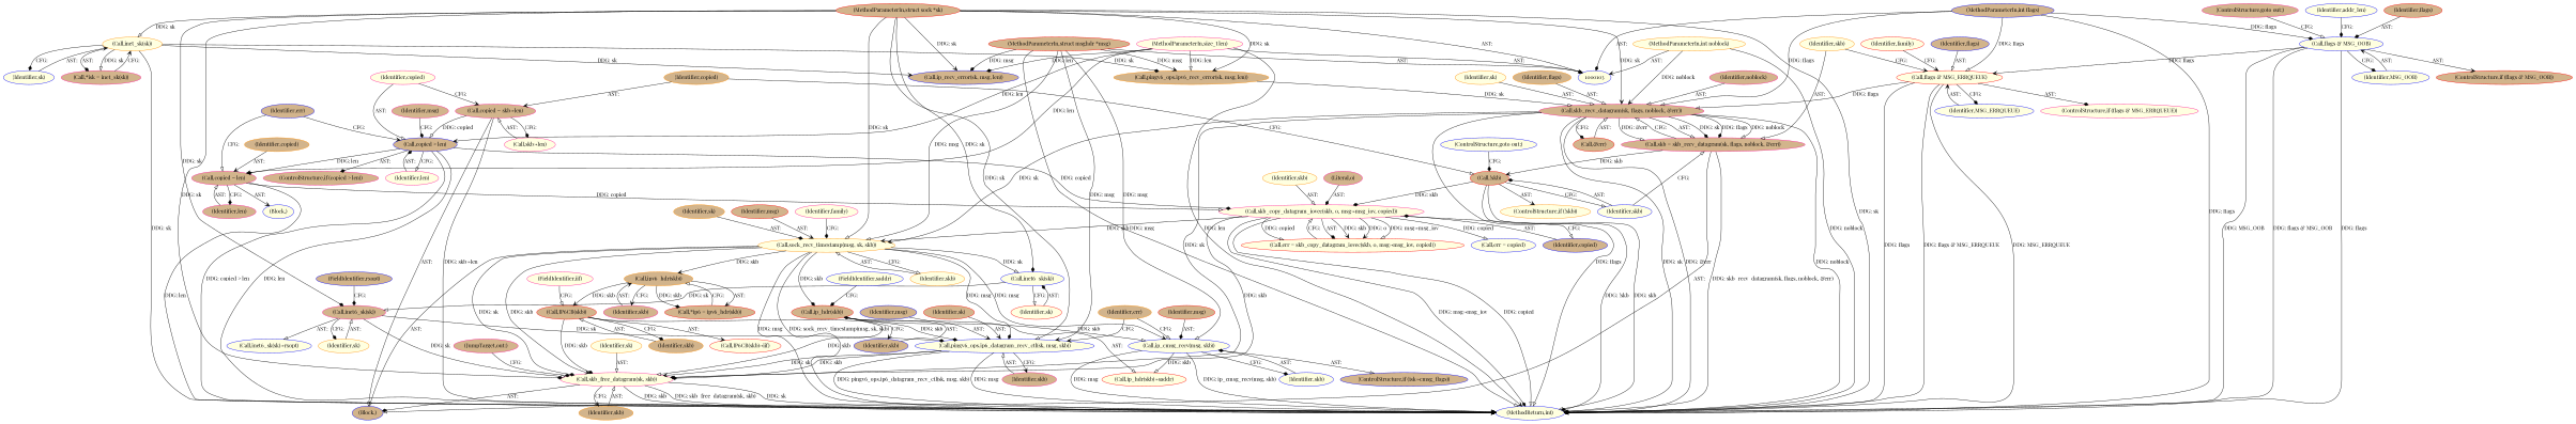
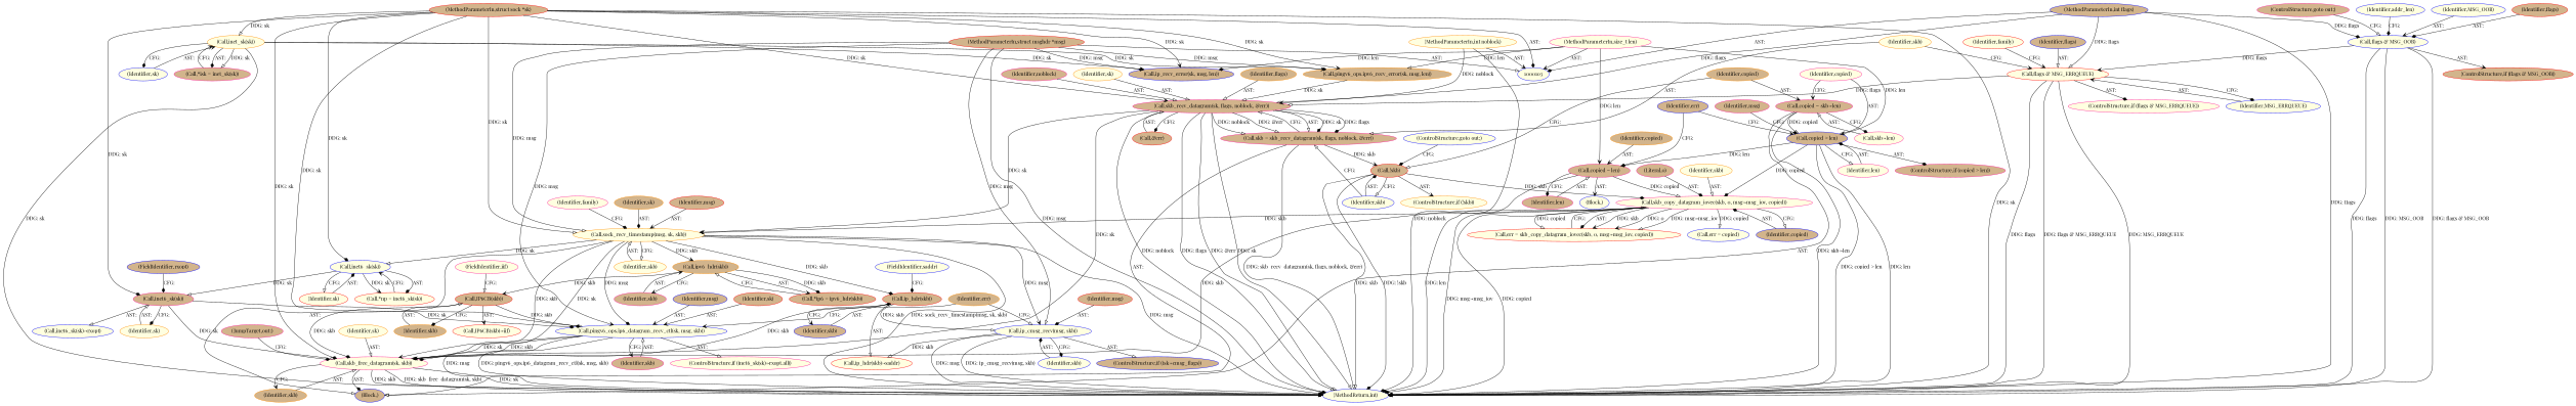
  digraph {
    fontname="Playfair Display"
    node [color=blue fillcolor=tan fontname="Playfair Display" style=filled]
    edge [arrowhead=onormal fontname="Playfair Display"]
    n1 [color=deeppink fillcolor=lightyellow label="(Call,skb_free_datagram(sk, skb))"]
    n2 [label="(Block,)"]
    n3 [fillcolor=lightyellow label="(MethodReturn,int)"]
    n4 [color=darkorange label="(Identifier,skb)"]
    n5 [fillcolor=lightyellow label="(Call,pingv6_ops.ip6_datagram_recv_ctl(sk, msg, skb))"]
+   n6 [color=deeppink fillcolor=lightyellow label="(ControlStructure,if (inet6_sk(sk)->rxopt.all))"]
    n7 [color=deeppink label="(Identifier,skb)"]
    n8 [color=deeppink label="(Call,inet6_sk(sk))"]
    n9 [color=darkorange fillcolor=lightyellow label="(Identifier,sk)"]
    n10 [fillcolor=lightyellow label="(Call,inet6_sk(sk)->rxopt)"]
    n11 [fillcolor=lightyellow label="(Call,inet6_sk(sk))"]
+   n12 [color=red fillcolor=lightyellow label="(Call,*np = inet6_sk(sk))"]
    n13 [color=red fillcolor=lightyellow label="(Identifier,sk)"]
    n14 [color=darkorange fillcolor=lightyellow label="(Call,sock_recv_timestamp(msg, sk, skb))"]
    n15 [color=darkorange label="(Call,ipv6_hdr(skb))"]
    n16 [fillcolor=lightyellow label="(Call,ip_cmsg_recv(msg, skb))"]
    n17 [color=red label="(Call,ip_hdr(skb))"]
    n18 [color=darkorange fillcolor=lightyellow label="(Identifier,skb)"]
    n19 [color=red label="(Call,IP6CB(skb))"]
    n20 [color=deeppink label="(Identifier,skb)"]
    n21 [color=red label="(Call,*ip6 = ipv6_hdr(skb))"]
    n22 [fillcolor=lightyellow label="(Identifier,skb)"]
    n23 [label="(ControlStructure,if (isk->cmsg_flags))"]
    n24 [color=red fillcolor=lightyellow label="(Call,ip_hdr(skb)->saddr)"]
    n25 [label="(Identifier,skb)"]
    n26 [color=red label="(MethodParameterIn,struct msghdr *msg)"]
    n27 [label="(Call,ip_recv_error(sk, msg, len))"]
    n28 [color=darkorange label="(Call,pingv6_ops.ipv6_recv_error(sk, msg, len))"]
    1000103 [fillcolor=lightyellow]
    n30 [color=deeppink label="(Call,skb_recv_datagram(sk, flags, noblock, &err))"]
    n31 [color=deeppink label="(Call,skb = skb_recv_datagram(sk, flags, noblock, &err))"]
    n32 [color=red label="(Call,&err)"]
    n33 [color=red label="(Call,!skb)"]
    n34 [color=darkorange fillcolor=lightyellow label="(Call,inet_sk(sk))"]
    n35 [fillcolor=lightyellow label="(Identifier,sk)"]
    n36 [color=deeppink label="(Call,*isk = inet_sk(sk))"]
    n37 [color=red label="(MethodParameterIn,struct sock *sk)"]
    n38 [color=red fillcolor=lightyellow label="(Call,flags & MSG_ERRQUEUE)"]
    n39 [color=deeppink fillcolor=lightyellow label="(ControlStructure,if (flags & MSG_ERRQUEUE))"]
    n40 [fillcolor=lightyellow label="(Identifier,MSG_ERRQUEUE)"]
    n41 [fillcolor=lightyellow label="(Call,flags & MSG_OOB)"]
    n42 [fillcolor=lightyellow label="(Identifier,MSG_OOB)"]
    n43 [color=red label="(ControlStructure,if (flags & MSG_OOB))"]
    n44 [label="(MethodParameterIn,int flags)"]
    n45 [color=darkorange fillcolor=lightyellow label="(MethodParameterIn,int noblock)"]
    n46 [color=deeppink fillcolor=lightyellow label="(Call,skb_copy_datagram_iovec(skb, 0, msg->msg_iov, copied))"]
    n47 [label="(Identifier,copied)"]
    n48 [fillcolor=lightyellow label="(Call,err = copied)"]
    n49 [color=red fillcolor=lightyellow label="(Call,err = skb_copy_datagram_iovec(skb, 0, msg->msg_iov, copied))"]
    n50 [color=darkorange fillcolor=lightyellow label="(ControlStructure,if (!skb))"]
    n51 [fillcolor=lightyellow label="(Identifier,skb)"]
    n52 [color=deeppink label="(Call,copied = len)"]
    n53 [color=deeppink label="(Identifier,len)"]
    n54 [fillcolor=lightyellow label="(Block,)"]
    n55 [label="(Call,copied > len)"]
    n56 [color=deeppink label="(ControlStructure,if (copied > len))"]
    n57 [color=deeppink fillcolor=lightyellow label="(Identifier,len)"]
    n58 [color=deeppink label="(Call,copied = skb->len)"]
    n59 [color=deeppink fillcolor=lightyellow label="(Call,skb->len)"]
    n60 [color=deeppink fillcolor=lightyellow label="(MethodParameterIn,size_t len)"]
    n61 [color=red fillcolor=lightyellow label="(Call,IP6CB(skb)->iif)"]
    n62 [color=darkorange label="(Identifier,skb)"]
    n63 [label="(FieldIdentifier,rxopt)"]
    n64 [color=red label="(Identifier,flags)"]
    n65 [color=darkorange label="(Identifier,err)"]
    n66 [color=darkorange fillcolor=lightyellow label="(Identifier,sk)"]
    n67 [color=darkorange fillcolor=lightyellow label="(Identifier,skb)"]
    n68 [color=deeppink fillcolor=lightyellow label="(Identifier,copied)"]
    n69 [color=darkorange label="(Identifier,copied)"]
    n70 [fillcolor=lightyellow label="(ControlStructure,goto out;)"]
    n71 [color=darkorange fillcolor=lightyellow label="(Identifier,sk)"]
    n72 [color=darkorange label="(Identifier,sk)"]
    n73 [color=red label="(Identifier,sk)"]
    n74 [color=deeppink label="(ControlStructure,goto out;)"]
    n75 [fillcolor=lightyellow label="(Identifier,addr_len)"]
    n76 [color=deeppink label="(JumpTarget,out:)"]
    n77 [color=red label="(Identifier,msg)"]
    n78 [color=deeppink label="(Literal,0)"]
    n79 [color=darkorange label="(Identifier,copied)"]
    n80 [color=red label="(Identifier,msg)"]
    n81 [fillcolor=lightyellow label="(FieldIdentifier,saddr)"]
    n82 [color=darkorange label="(Identifier,flags)"]
    n83 [color=deeppink label="(Identifier,msg)"]
    n84 [color=deeppink fillcolor=lightyellow label="(FieldIdentifier,iif)"]
    n85 [label="(Identifier,err)"]
    n86 [color=red fillcolor=lightyellow label="(Identifier,family)"]
    n87 [color=darkorange fillcolor=lightyellow label="(Identifier,skb)"]
    n88 [color=deeppink fillcolor=lightyellow label="(Identifier,family)"]
    n89 [label="(Identifier,flags)"]
    n90 [color=deeppink label="(Identifier,noblock)"]
    n91 [label="(Identifier,msg)"]
    n1 -> n2 [arrowhead=diamond label="AST: "]
    n1 -> n3 [label="DDG: sk"]
    n1 -> n3 [arrowhead=vee label="DDG: skb"]
    n1 -> n3 [label="DDG: skb_free_datagram(sk, skb)"]
    n1 -> n4 [arrowhead=vee label="CFG: "]
    n4 -> n1 [label="AST: "]
    n5 -> n1 [arrowhead=vee label="DDG: sk"]
    n5 -> n1 [arrowhead=diamond label="DDG: skb"]
    n5 -> n3 [label="DDG: msg"]
    n5 -> n3 [arrowhead=diamond label="DDG: pingv6_ops.ip6_datagram_recv_ctl(sk, msg, skb)"]
+   n5 -> n6 [label="AST: "]
    n5 -> n7 [arrowhead=vee label="CFG: "]
    n7 -> n5 [label="AST: "]
    n8 -> n1 [label="DDG: sk"]
    n8 -> n5 [arrowhead=diamond label="DDG: sk"]
    n8 -> n9 [arrowhead=diamond label="CFG: "]
    n8 -> n10 [label="AST: "]
    n9 -> n8 [label="AST: "]
    n11 -> n8 [label="DDG: sk"]
+   n11 -> n12 [arrowhead=diamond label="AST: "]
+   n11 -> n12 [arrowhead=vee label="DDG: sk"]
    n11 -> n13 [label="CFG: "]
+   n12 -> n11 [arrowhead=vee label="CFG: "]
    n13 -> n11 [arrowhead=diamond label="AST: "]
    n14 -> n1 [arrowhead=diamond label="DDG: sk"]
    n14 -> n1 [arrowhead=vee label="DDG: skb"]
    n14 -> n2 [label="AST: "]
    n14 -> n3 [arrowhead=vee label="DDG: sock_recv_timestamp(msg, sk, skb)"]
    n14 -> n3 [arrowhead=vee label="DDG: msg"]
    n14 -> n5 [arrowhead=diamond label="DDG: msg"]
    n14 -> n11 [label="DDG: sk"]
    n14 -> n15 [arrowhead=vee label="DDG: skb"]
    n14 -> n16 [arrowhead=vee label="DDG: msg"]
    n14 -> n17 [arrowhead=diamond label="DDG: skb"]
    n14 -> n18 [label="CFG: "]
    n15 -> n19 [arrowhead=vee label="DDG: skb"]
    n15 -> n20 [arrowhead=vee label="CFG: "]
    n15 -> n21 [arrowhead=vee label="AST: "]
    n15 -> n21 [arrowhead=diamond label="DDG: skb"]
    n16 -> n3 [arrowhead=vee label="DDG: ip_cmsg_recv(msg, skb)"]
    n16 -> n3 [arrowhead=vee label="DDG: msg"]
    n16 -> n22 [arrowhead=diamond label="CFG: "]
    n16 -> n23 [label="AST: "]
    n16 -> n24 [label="DDG: skb"]
    n17 -> n1 [label="DDG: skb"]
    n17 -> n16 [label="DDG: skb"]
    n17 -> n24 [label="AST: "]
    n17 -> n25 [arrowhead=vee label="CFG: "]
    n18 -> n14 [label="AST: "]
    n19 -> n1 [arrowhead=diamond label="DDG: skb"]
    n19 -> n5 [arrowhead=diamond label="DDG: skb"]
    n19 -> n61 [arrowhead=vee label="AST: "]
    n19 -> n62 [arrowhead=diamond label="CFG: "]
    n20 -> n15 [arrowhead=vee label="AST: "]
    n21 -> n15 [label="CFG: "]
    n22 -> n16 [arrowhead=diamond label="AST: "]
    n25 -> n17 [arrowhead=diamond label="AST: "]
    n26 -> n3 [label="DDG: msg"]
    n26 -> n5 [arrowhead=vee label="DDG: msg"]
    n26 -> n14 [label="DDG: msg"]
    n26 -> n16 [label="DDG: msg"]
    n26 -> n27 [arrowhead=diamond label="DDG: msg"]
    n26 -> n28 [arrowhead=vee label="DDG: msg"]
    n26 -> 1000103 [label="AST: "]
    n28 -> n30 [label="DDG: sk"]
    n30 -> n1 [arrowhead=diamond label="DDG: sk"]
    n30 -> n3 [label="DDG: &err"]
    n30 -> n3 [arrowhead=diamond label="DDG: noblock"]
    n30 -> n3 [label="DDG: flags"]
    n30 -> n3 [label="DDG: sk"]
    n30 -> n14 [arrowhead=vee label="DDG: sk"]
    n30 -> n31 [label="AST: "]
    n30 -> n31 [arrowhead=diamond label="DDG: sk"]
    n30 -> n31 [arrowhead=diamond label="DDG: flags"]
    n30 -> n31 [label="DDG: noblock"]
    n30 -> n31 [label="DDG: &err"]
    n30 -> n32 [arrowhead=diamond label="CFG: "]
    n31 -> n2 [label="AST: "]
    n31 -> n3 [label="DDG: skb_recv_datagram(sk, flags, noblock, &err)"]
    n31 -> n30 [label="CFG: "]
    n31 -> n33 [arrowhead=vee label="DDG: skb"]
    n32 -> n30 [label="AST: "]
    n33 -> n3 [label="DDG: skb"]
    n33 -> n3 [arrowhead=diamond label="DDG: !skb"]
    n33 -> n46 [arrowhead=diamond label="DDG: skb"]
    n33 -> n50 [arrowhead=vee label="AST: "]
    n33 -> n51 [label="CFG: "]
    n34 -> n3 [label="DDG: sk"]
    n34 -> n27 [arrowhead=vee label="DDG: sk"]
    n34 -> n28 [arrowhead=diamond label="DDG: sk"]
    n34 -> n35 [arrowhead=diamond label="CFG: "]
    n34 -> n36 [arrowhead=diamond label="AST: "]
    n34 -> n36 [label="DDG: sk"]
    n35 -> n34 [arrowhead=vee label="AST: "]
    n36 -> n34 [arrowhead=vee label="CFG: "]
    n37 -> n1 [arrowhead=diamond label="DDG: sk"]
    n37 -> n3 [arrowhead=diamond label="DDG: sk"]
    n37 -> n5 [label="DDG: sk"]
    n37 -> n8 [arrowhead=diamond label="DDG: sk"]
    n37 -> n11 [arrowhead=diamond label="DDG: sk"]
    n37 -> n14 [label="DDG: sk"]
    n37 -> n27 [arrowhead=vee label="DDG: sk"]
    n37 -> n28 [arrowhead=vee label="DDG: sk"]
    n37 -> 1000103 [arrowhead=diamond label="AST: "]
    n37 -> n30 [arrowhead=vee label="DDG: sk"]
    n37 -> n34 [label="DDG: sk"]
    n38 -> n3 [label="DDG: MSG_ERRQUEUE"]
    n38 -> n3 [arrowhead=vee label="DDG: flags"]
    n38 -> n3 [arrowhead=diamond label="DDG: flags & MSG_ERRQUEUE"]
    n38 -> n30 [label="DDG: flags"]
    n38 -> n39 [arrowhead=diamond label="AST: "]
    n38 -> n40 [arrowhead=diamond label="CFG: "]
    n40 -> n38 [arrowhead=vee label="AST: "]
    n41 -> n3 [label="DDG: MSG_OOB"]
    n41 -> n3 [arrowhead=diamond label="DDG: flags & MSG_OOB"]
    n41 -> n3 [arrowhead=diamond label="DDG: flags"]
    n41 -> n38 [arrowhead=vee label="DDG: flags"]
-   n41 -> n42 [arrowhead=diamond label="CFG: "]
    n41 -> n43 [arrowhead=vee label="AST: "]
    n42 -> n41 [arrowhead=vee label="AST: "]
    n44 -> n3 [arrowhead=vee label="DDG: flags"]
    n44 -> 1000103 [arrowhead=diamond label="AST: "]
    n44 -> n30 [label="DDG: flags"]
    n44 -> n38 [label="DDG: flags"]
    n44 -> n41 [arrowhead=diamond label="DDG: flags"]
    n45 -> n3 [arrowhead=diamond label="DDG: noblock"]
    n45 -> 1000103 [arrowhead=vee label="AST: "]
    n45 -> n30 [arrowhead=vee label="DDG: noblock"]
    n46 -> n1 [label="DDG: skb"]
    n46 -> n3 [label="DDG: copied"]
    n46 -> n3 [arrowhead=diamond label="DDG: msg->msg_iov"]
    n46 -> n14 [arrowhead=vee label="DDG: skb"]
    n46 -> n47 [label="CFG: "]
    n46 -> n48 [label="DDG: copied"]
    n46 -> n49 [arrowhead=diamond label="AST: "]
    n46 -> n49 [arrowhead=vee label="DDG: skb"]
    n46 -> n49 [arrowhead=vee label="DDG: 0"]
    n46 -> n49 [label="DDG: msg->msg_iov"]
    n46 -> n49 [label="DDG: copied"]
    n47 -> n46 [arrowhead=diamond label="AST: "]
    n49 -> n46 [label="CFG: "]
    n51 -> n31 [label="CFG: "]
    n51 -> n33 [arrowhead=diamond label="AST: "]
    n52 -> n3 [arrowhead=diamond label="DDG: len"]
    n52 -> n46 [label="DDG: copied"]
    n52 -> n53 [arrowhead=diamond label="CFG: "]
    n52 -> n54 [arrowhead=vee label="AST: "]
    n53 -> n52 [label="AST: "]
    n55 -> n3 [label="DDG: copied > len"]
    n55 -> n3 [arrowhead=vee label="DDG: len"]
    n55 -> n46 [arrowhead=diamond label="DDG: copied"]
    n55 -> n52 [arrowhead=diamond label="DDG: len"]
    n55 -> n56 [arrowhead=diamond label="AST: "]
    n55 -> n57 [label="CFG: "]
    n57 -> n55 [arrowhead=diamond label="AST: "]
    n58 -> n2 [label="AST: "]
    n58 -> n3 [label="DDG: skb->len"]
    n58 -> n55 [label="DDG: copied"]
    n58 -> n59 [arrowhead=diamond label="CFG: "]
    n59 -> n58 [label="AST: "]
-   n60 -> n3 [arrowhead=vee label="DDG: len"]
    n60 -> n27 [arrowhead=diamond label="DDG: len"]
    n60 -> n28 [label="DDG: len"]
    n60 -> 1000103 [arrowhead=vee label="AST: "]
    n60 -> n52 [arrowhead=vee label="DDG: len"]
    n60 -> n55 [arrowhead=vee label="DDG: len"]
    n62 -> n19 [label="AST: "]
    n63 -> n8 [arrowhead=diamond label="CFG: "]
    n64 -> n41 [arrowhead=diamond label="AST: "]
    n65 -> n5 [arrowhead=vee label="CFG: "]
    n65 -> n16 [label="CFG: "]
    n66 -> n1 [label="AST: "]
    n67 -> n31 [label="AST: "]
    n67 -> n38 [arrowhead=vee label="CFG: "]
    n68 -> n55 [label="AST: "]
    n68 -> n58 [arrowhead=vee label="CFG: "]
    n69 -> n33 [label="CFG: "]
    n69 -> n58 [arrowhead=vee label="AST: "]
    n70 -> n33 [arrowhead=diamond label="CFG: "]
    n71 -> n30 [label="AST: "]
    n72 -> n14 [arrowhead=diamond label="AST: "]
    n73 -> n5 [arrowhead=vee label="AST: "]
    n74 -> n41 [label="CFG: "]
    n75 -> n41 [arrowhead=diamond label="CFG: "]
    n76 -> n1 [arrowhead=diamond label="CFG: "]
    n77 -> n16 [arrowhead=diamond label="AST: "]
    n78 -> n46 [arrowhead=diamond label="AST: "]
    n79 -> n52 [arrowhead=vee label="AST: "]
    n80 -> n14 [arrowhead=vee label="AST: "]
    n81 -> n17 [arrowhead=diamond label="CFG: "]
    n82 -> n30 [label="AST: "]
    n83 -> n55 [arrowhead=diamond label="CFG: "]
    n84 -> n19 [label="CFG: "]
    n85 -> n52 [label="CFG: "]
    n85 -> n55 [arrowhead=vee label="CFG: "]
    n86 -> n38 [arrowhead=vee label="CFG: "]
    n87 -> n46 [label="AST: "]
    n88 -> n14 [arrowhead=diamond label="CFG: "]
    n89 -> n38 [label="AST: "]
    n90 -> n30 [label="AST: "]
    n91 -> n5 [arrowhead=vee label="AST: "]
  }
